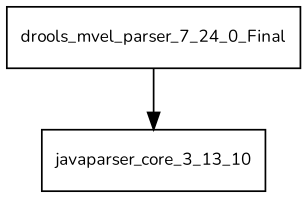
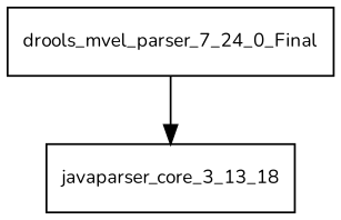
  digraph {
    fontname=Nunito
    node [fontsize=10.0 shape=box fontname=Nunito]
    drools_mvel_parser_7_24_0_Final
-   javaparser_core_3_13_10
+   javaparser_core_3_13_10 [label=javaparser_core_3_13_18]
    drools_mvel_parser_7_24_0_Final -> javaparser_core_3_13_10 [fontname=Nunito]
  }
